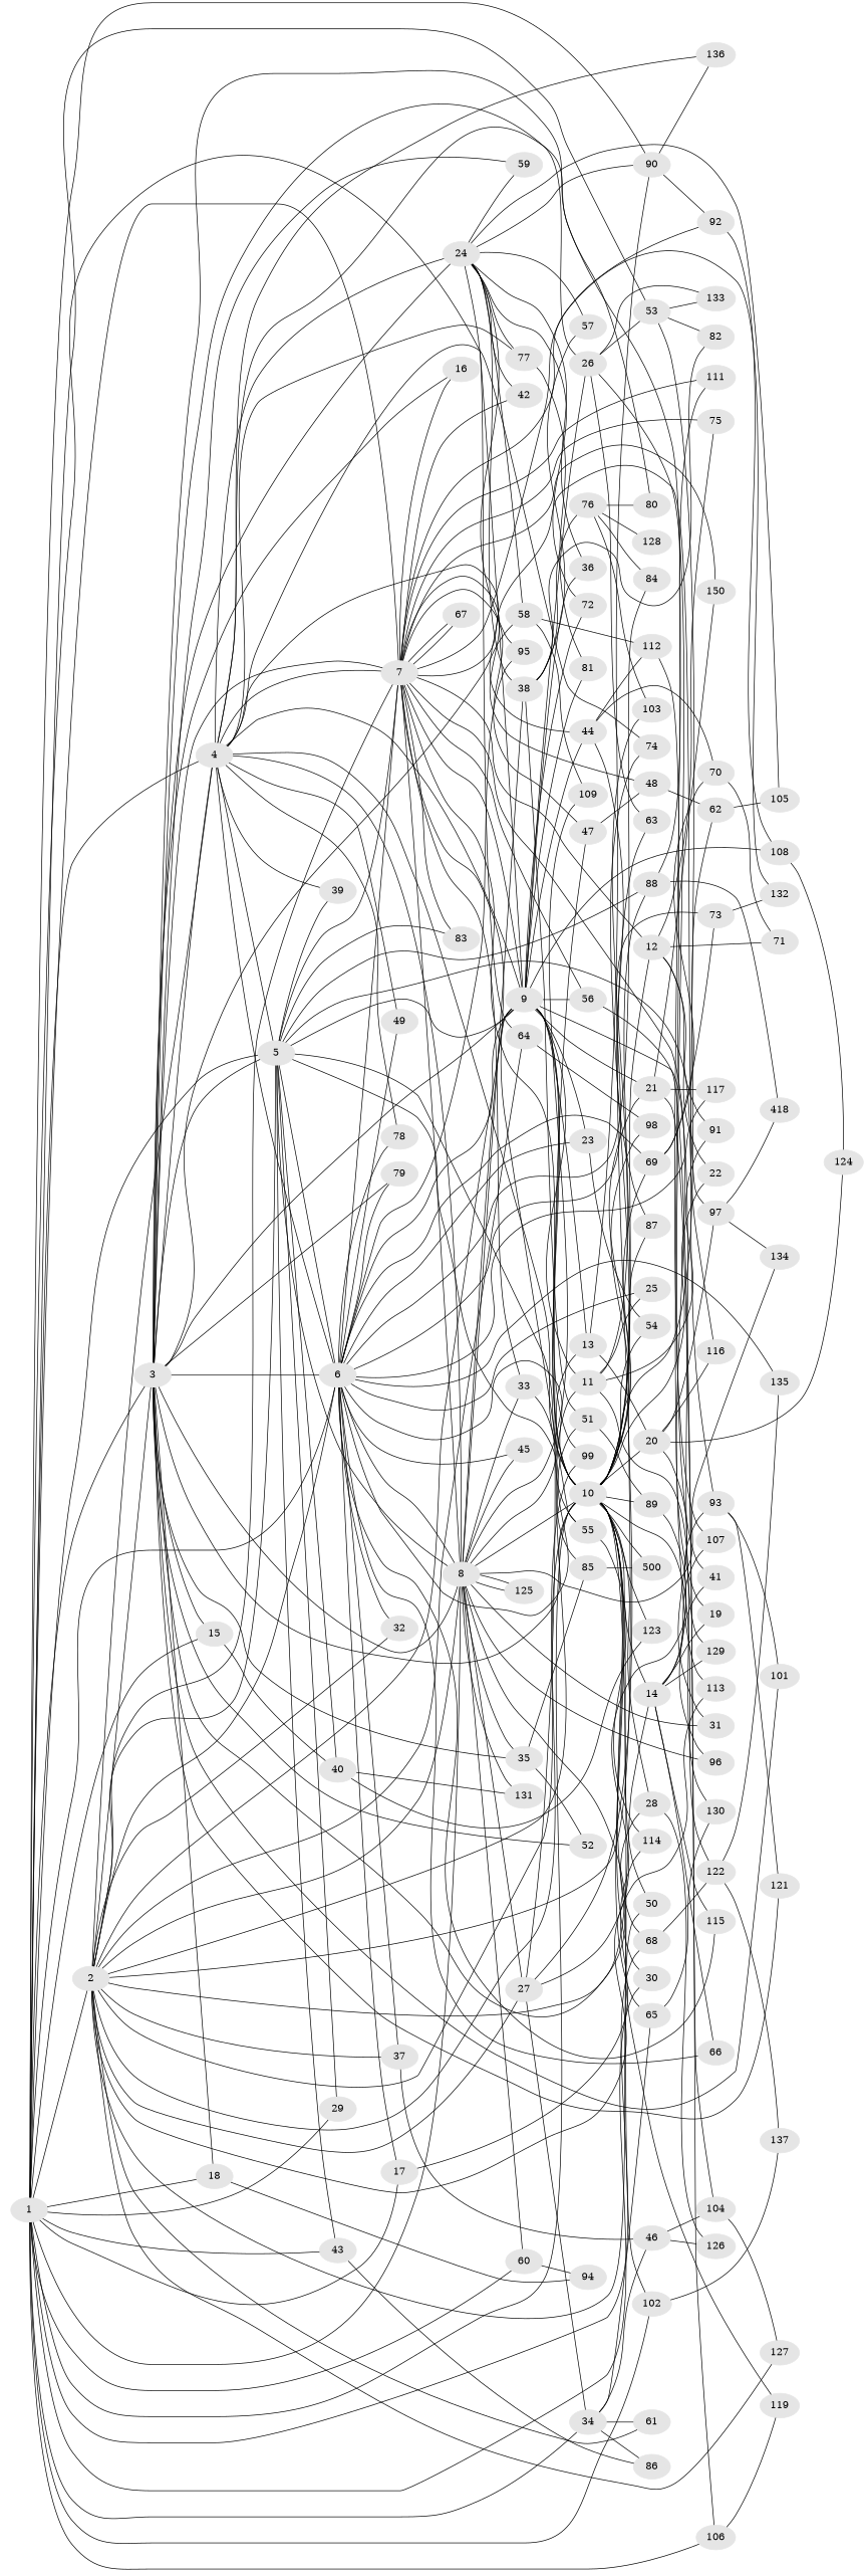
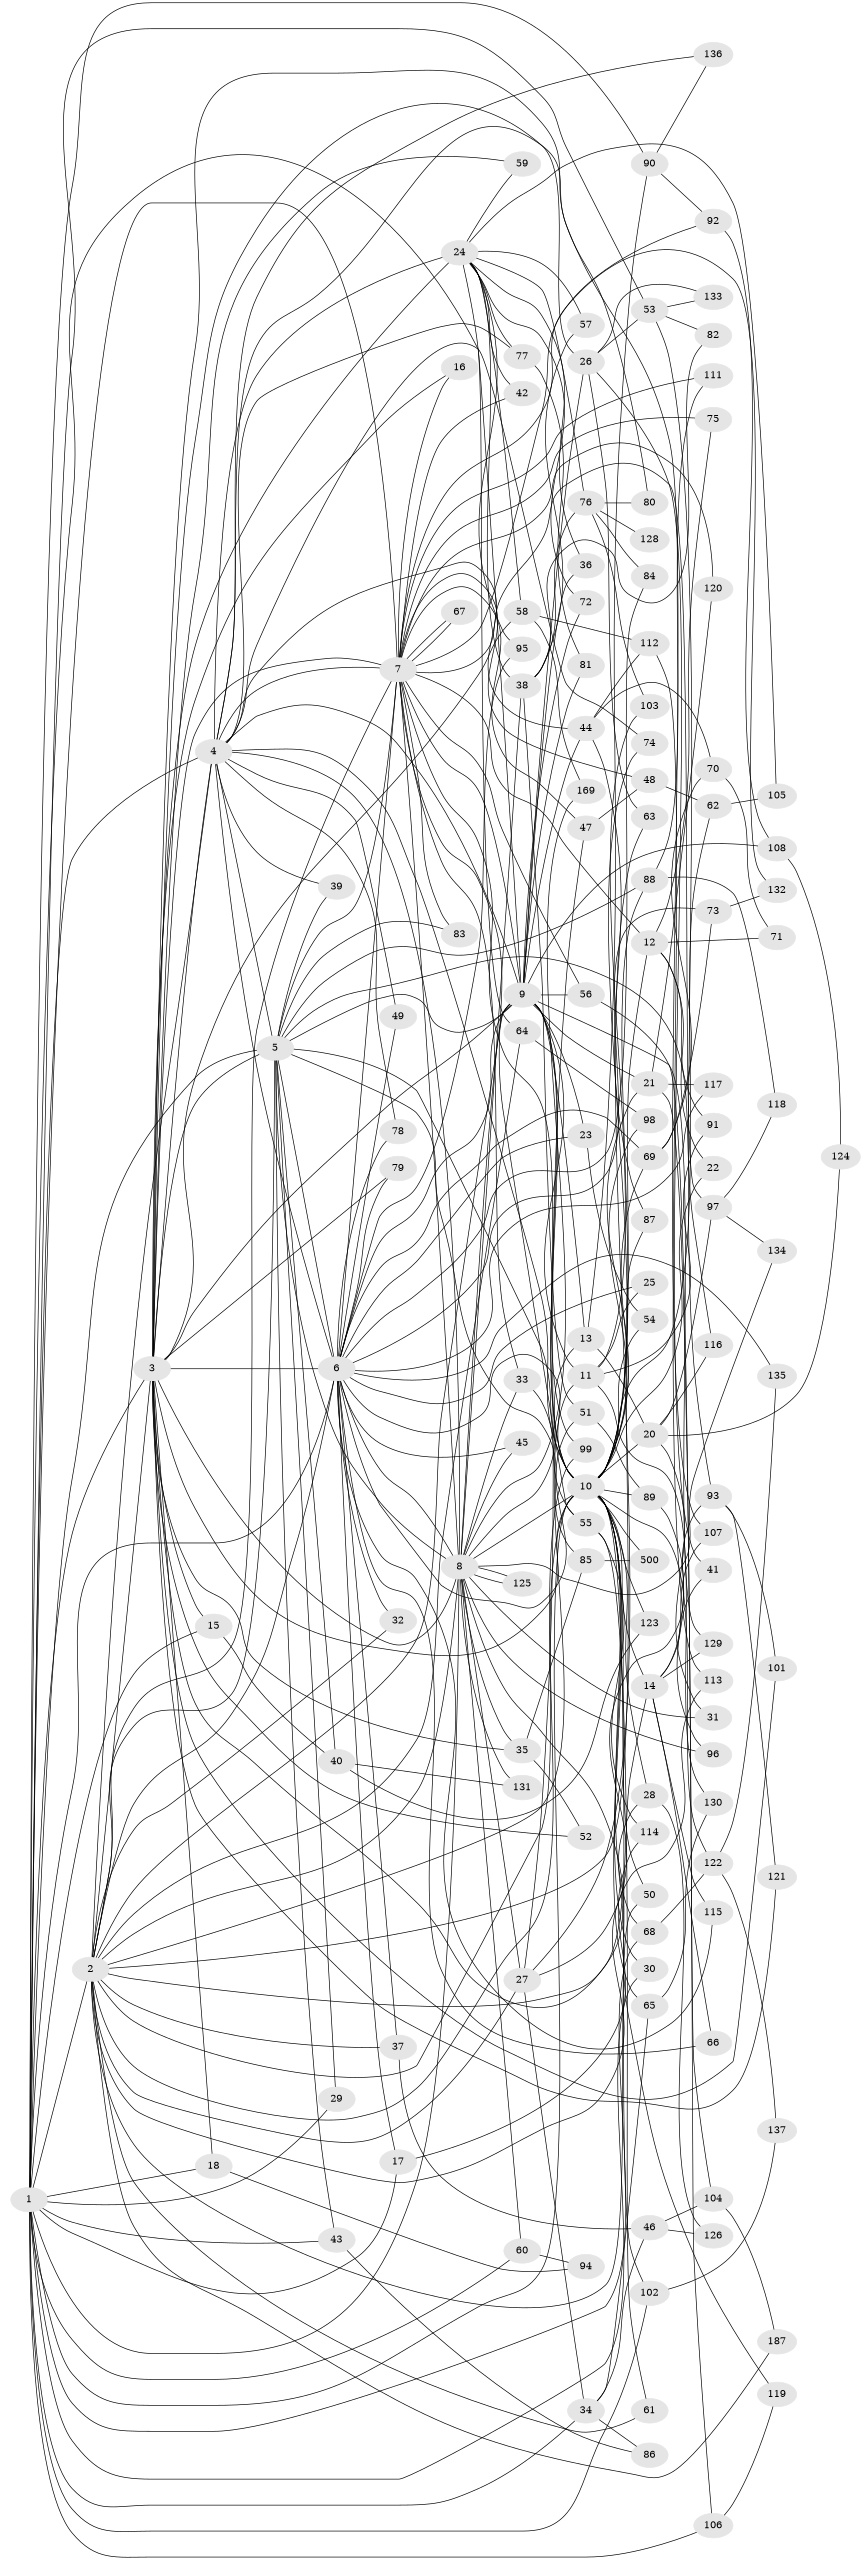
  graph {
    rankdir=LR
    node [color=gray90 style=filled]
    1
    2
    3
    4
    5
    6
    7
    8
    9
    10
    15
    17
    18
    29
    30
    34
    43
    53
    60
    68
    90
    102
    106
    11
    14
    27
    32
    37
    50
    61
    64
    87
    99
    113
-   127
+   127 [label=187]
    16
    24
    26
    28
    35
    52
    58
    59
    79
    80
    101
    121
    39
    44
    49
    74
    77
    78
    107
    136
    40
    83
    85
    88
    116
    23
    25
    45
    51
    66
    69
    73
    84
    95
    115
    117
    135
    12
-   19
    33
    42
    47
    48
    55
    56
    67
    75
    92
    97
    111
-   120 [label=150]
+   120
    132
    13
    31
    38
    96
-   109
+   109 [label=169]
    119
    125
    131
    134
    21
    36
    72
    81
    108
    129
    20
    22
    54
    62
    65
    89
    98
    n110 [label=500]
    122
    123
    114
    94
    46
    86
    133
    93
    82
    137
    91
    103
    130
    41
    63
    57
    76
    105
    126
    112
    70
-   118 [label=418]
+   118
    71
    104
    124
    128
    1 -- 2
    1 -- 3
    1 -- 4
    1 -- 5
    1 -- 6
    1 -- 7
    1 -- 8
    1 -- 9
    1 -- 10
    1 -- 15
    1 -- 17
    1 -- 18
    1 -- 29
    1 -- 30
    1 -- 34
    1 -- 43
    1 -- 53
    1 -- 60
    1 -- 68
    1 -- 90
    1 -- 102
    1 -- 106
    2 -- 3
    2 -- 4
    2 -- 5
    2 -- 6
    2 -- 7
    2 -- 8
    2 -- 9
    2 -- 10
    2 -- 11
    2 -- 14
    2 -- 27
    2 -- 32
    2 -- 37
    2 -- 50
    2 -- 61
    2 -- 64
    2 -- 87
    2 -- 99
    2 -- 113
    2 -- 127
    3 -- 4
    3 -- 5
    3 -- 6
    3 -- 7
    3 -- 8
    3 -- 9
    3 -- 10
    3 -- 15
    3 -- 18
    3 -- 16
    3 -- 24
    3 -- 26
    3 -- 28
    3 -- 35
    3 -- 52
    3 -- 58
    3 -- 59
    3 -- 79
    3 -- 80
    3 -- 101
    3 -- 121
    4 -- 5
    4 -- 6
    4 -- 7
    4 -- 8
    4 -- 9
    4 -- 10
    4 -- 24
    4 -- 39
    4 -- 44
    4 -- 49
    4 -- 74
    4 -- 77
    4 -- 78
    4 -- 107
    4 -- 136
    5 -- 6
    5 -- 7
    5 -- 8
    5 -- 9
    5 -- 10
    5 -- 29
    5 -- 43
    5 -- 39
    5 -- 40
    5 -- 83
    5 -- 85
    5 -- 88
    5 -- 116
    6 -- 7
    6 -- 8
    6 -- 9
    6 -- 10
    6 -- 17
    6 -- 32
    6 -- 37
    6 -- 79
    6 -- 49
    6 -- 78
    6 -- 23
    6 -- 25
    6 -- 45
    6 -- 51
    6 -- 66
    6 -- 69
    6 -- 73
    6 -- 84
    6 -- 95
    6 -- 115
    6 -- 117
    6 -- 135
    7 -- 8
    7 -- 9
    7 -- 10
    7 -- 16
    7 -- 83
    7 -- 12
-   7 -- 19
    7 -- 33
    7 -- 42
    7 -- 47
    7 -- 48
    7 -- 55
    7 -- 56
    7 -- 67
    7 -- 67
    7 -- 75
    7 -- 92
    7 -- 97
    7 -- 111
    7 -- 120
    7 -- 132
    8 -- 9
    8 -- 10
    8 -- 60
    8 -- 27
    8 -- 35
    8 -- 45
    8 -- 33
    8 -- 13
    8 -- 31
    8 -- 38
    8 -- 96
    8 -- 109
    8 -- 119
    8 -- 125
    8 -- 125
    8 -- 131
    8 -- 134
    9 -- 10
    9 -- 11
    9 -- 99
    9 -- 26
    9 -- 44
    9 -- 23
    9 -- 56
    9 -- 13
    9 -- 21
    9 -- 36
    9 -- 72
    9 -- 81
    9 -- 108
    9 -- 129
    10 -- 30
    10 -- 68
    10 -- 102
    10 -- 14
    10 -- 50
    10 -- 28
    10 -- 74
    10 -- 88
    10 -- 69
    10 -- 12
    10 -- 21
    10 -- 20
    10 -- 22
    10 -- 54
    10 -- 62
    10 -- 65
    10 -- 89
    10 -- 98
    10 -- n110
    10 -- 122
    10 -- 123
    15 -- 40
    17 -- 114
    18 -- 94
-   34 -- 61
+   55 -- 61
    34 -- 65
    34 -- 46
    34 -- 86
    43 -- 86
    53 -- 133
    53 -- 93
    53 -- 82
    60 -- 94
    68 -- 122
    90 -- 136
    90 -- 92
    102 -- 137
    106 -- 119
    11 -- 25
    11 -- 91
    11 -- 103
    11 -- 130
    14 -- 107
    14 -- 66
    14 -- 115
-   14 -- 19
    14 -- 129
    14 -- 41
    27 -- 34
    27 -- 47
    27 -- 93
    27 -- 63
    37 -- 46
    64 -- 98
    24 -- 64
    24 -- 58
    24 -- 59
    24 -- 77
    24 -- 95
    24 -- 42
    24 -- 38
    24 -- 36
    24 -- 72
    24 -- 57
-   24 -- 90
+   24 -- 76
    24 -- 105
    26 -- 53
    26 -- 133
    26 -- 41
    26 -- 63
    28 -- 126
    35 -- 52
    35 -- 85
    58 -- 109
    58 -- 112
    44 -- 87
    44 -- 112
    44 -- 70
    77 -- 81
    40 -- 131
    40 -- 123
    85 -- n110
    88 -- 111
    88 -- 118
    23 -- 54
    51 -- 89
    69 -- 73
    69 -- 70
    73 -- 132
    12 -- 75
    12 -- 22
    12 -- 91
    12 -- 71
    33 -- 55
    47 -- 48
    48 -- 62
    55 -- 114
    56 -- 104
    92 -- 108
    97 -- 134
    97 -- 118
    13 -- 90
    13 -- 20
    38 -- 51
    38 -- 82
    38 -- 57
    38 -- 76
    21 -- 106
    21 -- 117
    21 -- 120
    108 -- 124
    20 -- 116
    20 -- 97
    20 -- 31
    20 -- 124
    62 -- 105
    65 -- 130
    89 -- 96
    122 -- 135
    122 -- 137
    46 -- 126
    46 -- 104
    93 -- 101
    93 -- 121
    76 -- 80
    76 -- 84
    76 -- 103
    76 -- 128
    112 -- 113
    70 -- 71
    104 -- 127
  }
